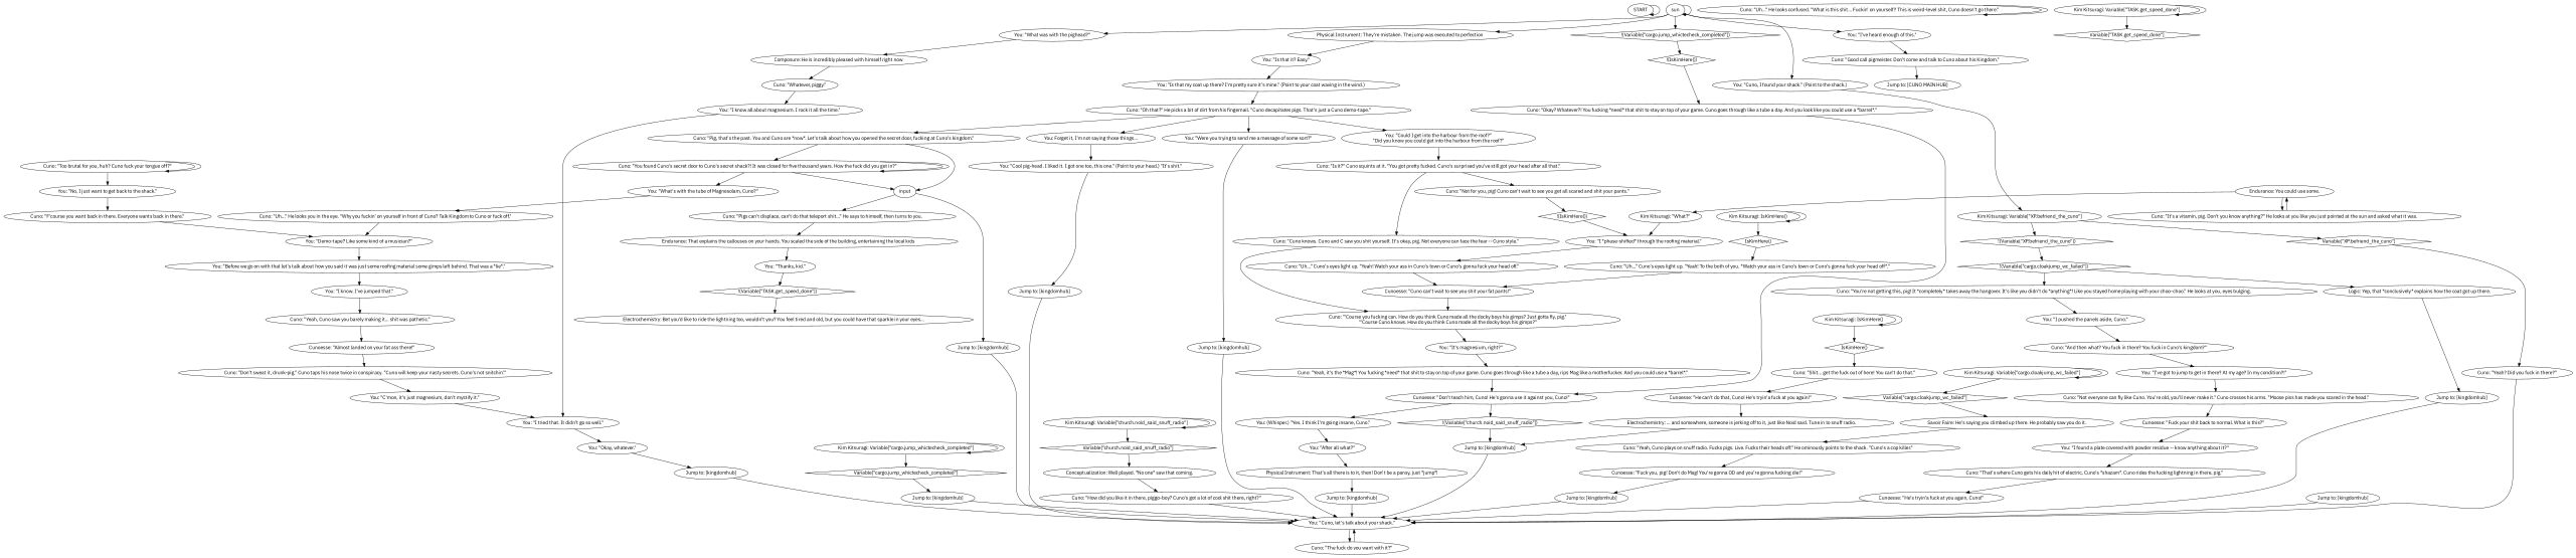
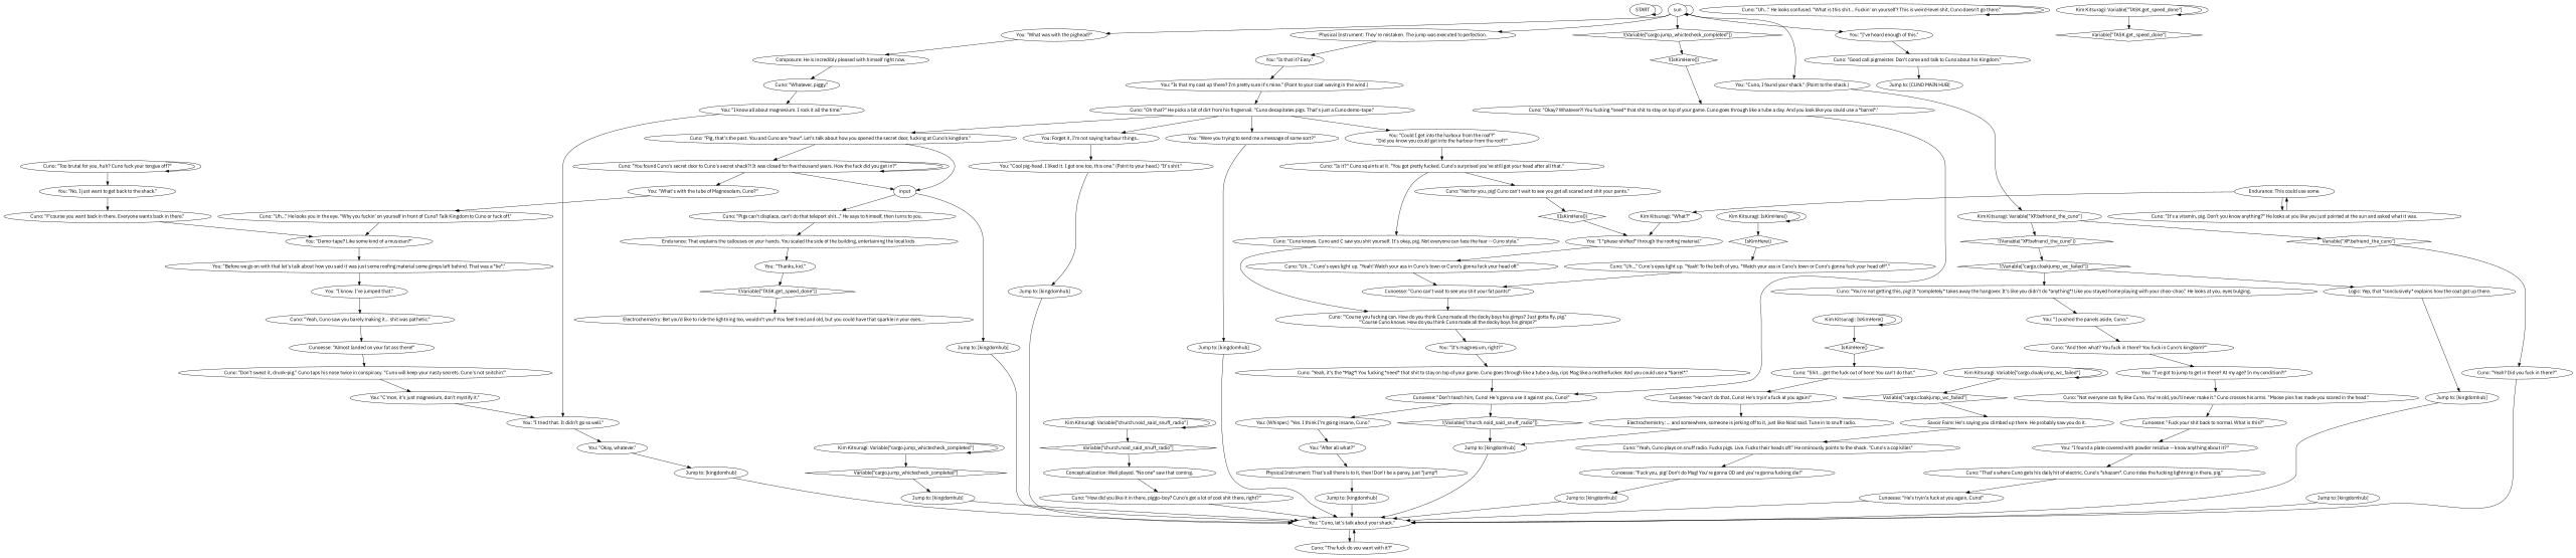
  digraph {
    fontname="IBM Plex Sans"
    node [fontname="IBM Plex Sans"]
    edge [fontname="IBM Plex Sans"]
    n1 [label=START]
    n2 [label=input]
    n3 [label="Cuno: \"Pigs can't displace, can't do that teleport shit...\" He says to himself, then turns to you."]
    n4 [label="Jump to: [kingdomhub]"]
    n5 [label="Endurance: That explains the callouses on your hands. You scaled the side of the building, entertaining the local kids."]
    n6 [label="You: \"Cuno, let's talk about your shack.\""]
    n7 [label="You: \"I *phase-shifted* through the roofing material.\""]
    n8 [label="Cuno: \"Uh...\" Cuno's eyes light up. \"Yeah! Watch your ass in Cuno's town or Cuno's gonna fuck your head off.\""]
    n9 [label="Cunoesse: \"Cuno can't wait to see you shit your fat pants!\""]
    n10 [label="Cuno: \"Uh...\" He looks confused. \"What is this shit... Fuckin' on yourself? This is weird-level shit, Cuno doesn't go there.\""]
    n11 [label="Cunoesse: \"Fuck your shit back to normal. What is this?\""]
    n12 [label="You: \"I found a plate covered with powder residue -- know anything about it?\""]
    n13 [label="Cuno: \"That's where Cuno gets his daily hit of electric, Cuno's *shazam*. Cuno rides the fucking lightning in there, pig.\""]
    n14 [label="Cuno: \"'Course you fucking can. How do you think Cuno made all the docky boys his gimps? Just gotta fly, pig.\"\n\"'Course Cuno knows. How do you think Cuno made all the docky boys his gimps?\""]
    n15 [label="You: \"It's magnesium, right?\""]
    n16 [label="Jump to: [kingdomhub]"]
    n17 [label="Cuno: \"The fuck do you want with it?\""]
    n18 [label="You: \"I know. I've jumped that.\""]
    n19 [label="Cuno: \"Yeah, Cuno saw you barely making it... shit was pathetic.\""]
    n20 [label="Cunoesse: \"Almost landed on your fat ass there!\""]
    n21 [label="Cuno: \"Pig, that's the past. You and Cuno are *now*. Let's talk about how you opened the secret door, fucking at Cuno's kingdom.\""]
    n22 [label="Cuno: \"You found Cuno's secret door to Cuno's secret shack?! It was closed for five thousand years. How the fuck did you get in?\""]
    n23 [label="You: \"What's with the tube of Magnesolam, Cuno?\""]
    n24 [label="You: \"Demo-tape? Like some kind of a musician?\""]
    n25 [label="You: \"Before we go on with that let's talk about how you said it was just some roofing material some gimps left behind. That was a *lie*.\""]
    n26 [label="Jump to: [kingdomhub]"]
    n27 [label="Kim Kitsuragi: IsKimHere()"]
    n28 [label="IsKimHere()" shape=diamond]
    n29 [label="Cuno: \"Shit... get the fuck out of here! You can't do that.\""]
    n30 [label="Cunoesse: \"He can't do that, Cuno! He's tryin'a fuck at you again!\""]
    n31 [label="!(IsKimHere())" shape=diamond]
    n32 [label="Composure: He is incredibly pleased with himself right now."]
    n33 [label="Cuno: \"Whatever, piggy.\""]
    n34 [label="You: \"I know all about magnesium. I rock it all the time.\""]
    n35 [label="Cuno: \"Oh that?\" He picks a bit of dirt from his fingernail. \"Cuno decapitates pigs. That's just a Cuno demo-tape.\""]
    n36 [label="You: \"Could I get into the harbour from the roof?\"\n\"Did you know you could get into the harbour from the roof?\""]
-   n37 [label="You: Forget it, I'm not saying those things..."]
+   n37 [label="You: Forget it, I'm not saying harbour things..."]
    n38 [label="You: \"Were you trying to send me a message of some sort?\""]
    n39 [label="Cuno: \"Is it?\" Cuno squints at it. \"You got pretty fucked. Cuno's surprised you've still got your head after all that.\""]
    n40 [label="You: \"Cool pig-head. I liked it. I got one too, this one.\" (Point to your head.) \"It's shit.\""]
    n41 [label="Jump to: [kingdomhub]"]
    n42 [label="Cuno: \"Not for you, pig! Cuno can't wait to see you get all scared and shit your pants.\""]
    n43 [label="Cuno: \"Cuno knows. Cuno and C saw you shit yourself. It's okay, pig. Not everyone can face the fear -- Cuno style.\""]
    n44 [label="Cuno: \"Yeah, it's the *Mag*! You fucking *need* that shit to stay on top of your game. Cuno goes through like a tube a day, rips Mag like a motherfucker. And you could use a *barrel*.\""]
    n45 [label="Physical Instrument: That's all there is to it, then! Don't be a pansy, just *jump*!"]
    n46 [label="Jump to: [kingdomhub]"]
    n47 [label="Cuno: \"Don't sweat it, drunk-pig.\" Cuno taps his nose twice in conspiracy. \"Cuno will keep your nasty secrets. Cuno's not snitchin'.\""]
    n48 [label="You: \"C'mon, it's just magnesium, don't mystify it.\""]
    n49 [label="You: \"I tried that. It didn't go so well.\""]
    n50 [label="Physical Instrument: They're mistaken. The jump was executed to perfection."]
    n51 [label="You: \"Is that it? Easy.\""]
    n52 [label="You: \"Is that my coat up there? I'm pretty sure it's mine.\" (Point to your coat waving in the wind.)"]
    n53 [label="Cuno: \"Uh...\" He looks you in the eye. \"Why you fuckin' on yourself in front of Cuno? Talk Kingdom to Cuno or fuck off.\""]
    n54 [label="Cuno: \"Yeah, Cuno plays on snuff radio. Fucks pigs. Live. Fucks their heads off.\" He ominously points to the shack. \"Cuno's a cop killer.\""]
    n55 [label="Cunoesse: \"Fuck you, pig! Don't do Mag! You're gonna OD and you're gonna fucking die!\""]
    n56 [label="Jump to: [kingdomhub]"]
    n57 [label="You: \"Thanks, kid.\""]
    n58 [label="!(Variable[\"TASK.get_speed_done\"])" shape=diamond]
    n59 [label="Cuno: \"How did you like it in there, piggo-boy? Cuno's got a lot of cool shit there, right?\""]
    n60 [label="Jump to: [kingdomhub]"]
    n61 [label="Cuno: \"Okay? Whatever?! You fucking *need* that shit to stay on top of your game. Cuno goes through like a tube a day. And you look like you could use a *barrel*.\""]
    n62 [label="Cunoesse: \"Don't teach him, Cuno! He's gonna use it against you, Cuno!\""]
    n63 [label="!(Variable[\"church.noid_said_snuff_radio\"])" shape=diamond]
    n64 [label="You: (Whisper.) \"Yes. I think I'm going insane, Cuno.\""]
    n65 [label="Electrochemistry: ... and somewhere, someone is jerking off to it, just like Noid said. Tune in to snuff radio."]
    n66 [label="Kim Kitsuragi: \"What?\""]
    n67 [label="Kim Kitsuragi: Variable[\"cargo.jump_whictecheck_completed\"]"]
    n68 [label="Variable[\"cargo.jump_whictecheck_completed\"]" shape=diamond]
    n69 [label="!(Variable[\"cargo.jump_whictecheck_completed\"])" shape=diamond]
    n70 [label="!(IsKimHere())" shape=diamond]
    n71 [label="Cunoesse: \"He's tryin'a fuck at you again, Cuno!\""]
    n72 [label="Conceptualization: Well played. *No one* saw that coming."]
    n73 [label="Jump to: [kingdomhub]"]
    n74 [label="You: \"Cuno, I found your shack.\" (Point to the shack.)"]
    n75 [label="Kim Kitsuragi: Variable[\"XP.befriend_the_cuno\"]"]
    n76 [label="Variable[\"XP.befriend_the_cuno\"]" shape=diamond]
    n77 [label="!(Variable[\"XP.befriend_the_cuno\"])" shape=diamond]
    n78 [label="You: \"I've heard enough of this.\""]
    n79 [label="Cuno: \"Good call pigmeister. Don't come and talk to Cuno about his Kingdom.\""]
    n80 [label="Jump to: [CUNO MAIN HUB]"]
    n81 [label="You: \"After all what?\""]
    n82 [label="Cuno: \"It's a vitamin, pig. Don't you know anything?\" He looks at you like you just pointed at the sun and asked what it was."]
-   n83 [label="Endurance: You could use some."]
+   n83 [label="Endurance: This could use some."]
    n84 [label="You: \"Okay, whatever.\""]
    n85 [label="Electrochemistry: Bet you'd like to ride the lightning too, wouldn't you? You feel tired and old, but you could have that sparkle in your eyes..."]
    n86 [label="Logic: Yep, that *conclusively* explains how the coat got up there."]
    n87 [label="Jump to: [kingdomhub]"]
    n88 [label="You: \"I've got to jump to get in there? At my age? In my condition?!\""]
    n89 [label="Cuno: \"Not everyone can fly like Cuno. You're old, you'll never make it.\" Cuno crosses his arms. \"Moose piss has made you scared in the head.\""]
    n90 [label="Kim Kitsuragi: Variable[\"TASK.get_speed_done\"]"]
    n91 [label="Variable[\"TASK.get_speed_done\"]" shape=diamond]
    n92 [label="Kim Kitsuragi: IsKimHere()"]
    n93 [label="IsKimHere()" shape=diamond]
    n94 [label="Cuno: \"Uh...\" Cuno's eyes light up. \"Yeah! To the both of you. *Watch your ass in Cuno's town or Cuno's gonna fuck your head off*.\""]
    n95 [label="Kim Kitsuragi: Variable[\"cargo.cloakjump_wc_failed\"]"]
    n96 [label="Variable[\"cargo.cloakjump_wc_failed\"]" shape=diamond]
    n97 [label="Savoir Faire: He's saying you climbed up there. He probably saw you do it."]
    n98 [label="!(Variable[\"cargo.cloakjump_wc_failed\"])" shape=diamond]
    n99 [label="Cuno: \"You're not getting this, pig! It *completely* takes away the hangover. It's like you didn't do *anything*! Like you stayed home playing with your choo-choo.\" He looks at you, eyes bulging."]
    n100 [label="You: \"I pushed the panels aside, Cuno.\""]
    n101 [label="Cuno: \"And then what? You fuck in there? You fuck in Cuno's kingdom?\""]
    n102 [label="Kim Kitsuragi: Variable[\"church.noid_said_snuff_radio\"]"]
    n103 [label="Variable[\"church.noid_said_snuff_radio\"]" shape=diamond]
    n104 [label=sun]
    n105 [label="You: \"What was with the pighead?\""]
    n106 [label="Cuno: \"Too brutal for you, huh? Cuno fuck your tongue off?\""]
    n107 [label="You: \"No, I just want to get back to the shack.\""]
    n108 [label="Cuno: \"F'course you want back in there. Everyone wants back in there.\""]
    n109 [label="Jump to: [kingdomhub]"]
    n110 [label="Cuno: \"Yeah? Did you fuck in there?\""]
    n1 -> n1
    n2 -> n3
    n2 -> n4
    n3 -> n5
    n4 -> n6
    n5 -> n57
    n6 -> n17
    n7 -> n8
    n8 -> n9
    n9 -> n14
    n10 -> n10
    n11 -> n12
    n12 -> n13
    n13 -> n71
    n14 -> n15
    n15 -> n44
    n16 -> n6
    n17 -> n6
    n18 -> n19
    n19 -> n20
    n20 -> n47
    n21 -> n2
    n21 -> n22
    n22 -> n2
    n22 -> n22
    n22 -> n23
    n23 -> n53
    n24 -> n25
    n25 -> n18
    n26 -> n6
    n27 -> n27
    n27 -> n28
    n28 -> n29
    n29 -> n30
    n30 -> n65
    n31 -> n7
    n32 -> n33
    n33 -> n34
    n34 -> n49
    n35 -> n21
    n35 -> n36
    n35 -> n37
    n35 -> n38
    n36 -> n39
    n37 -> n40
    n38 -> n41
    n39 -> n42
    n39 -> n43
    n40 -> n26
    n41 -> n6
    n42 -> n31
    n43 -> n14
    n44 -> n62
    n45 -> n46
    n46 -> n6
    n47 -> n48
    n48 -> n49
    n49 -> n84
    n50 -> n51
    n51 -> n52
    n52 -> n35
    n53 -> n24
    n54 -> n55
    n55 -> n56
    n56 -> n6
    n57 -> n58
    n58 -> n85
    n59 -> n6
    n60 -> n6
    n61 -> n62
    n62 -> n63
    n62 -> n64
    n63 -> n73
    n64 -> n81
    n65 -> n73
    n66 -> n7
    n67 -> n67
    n67 -> n68
    n68 -> n16
    n69 -> n70
    n70 -> n61
    n71 -> n6
    n72 -> n59
    n73 -> n6
    n74 -> n75
    n75 -> n76
    n75 -> n77
    n76 -> n110
    n77 -> n98
    n78 -> n79
    n79 -> n80
    n81 -> n45
    n82 -> n83
    n83 -> n66
    n83 -> n82
    n84 -> n60
    n86 -> n87
    n87 -> n6
    n88 -> n89
    n89 -> n11
    n90 -> n90
    n90 -> n91
    n92 -> n92
    n92 -> n93
    n93 -> n94
    n94 -> n9
    n95 -> n95
    n95 -> n96
    n96 -> n97
    n97 -> n54
    n98 -> n86
    n98 -> n99
    n99 -> n100
    n100 -> n101
    n101 -> n88
    n102 -> n102
    n102 -> n103
    n103 -> n72
    n104 -> n50
    n104 -> n69
    n104 -> n74
    n104 -> n78
    n104 -> n104
    n104 -> n105
    n105 -> n32
    n106 -> n106
    n106 -> n107
    n107 -> n108
    n108 -> n24
    n109 -> n6
    n110 -> n6
  }
